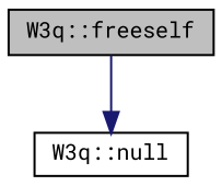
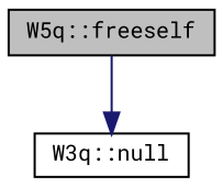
  digraph {
    rankdir=TB
    fontname="Roboto Mono"
    node [color=black fontname="Roboto Mono" fontsize=10 shape=record style=filled]
-   n1 [fillcolor=grey75 fontcolor=black height=0.2 label="W3q::freeself" width=0.4]
+   n1 [fillcolor=grey75 fontcolor=black height=0.2 label="W5q::freeself" width=0.4]
    n2 [fillcolor=white height=0.2 label="W3q::null" width=0.4]
    n1 -> n2 [color=midnightblue fontname="Roboto Mono" fontsize=10 labelfontname=Helvetica labelfontsize=10 style=solid]
  }
